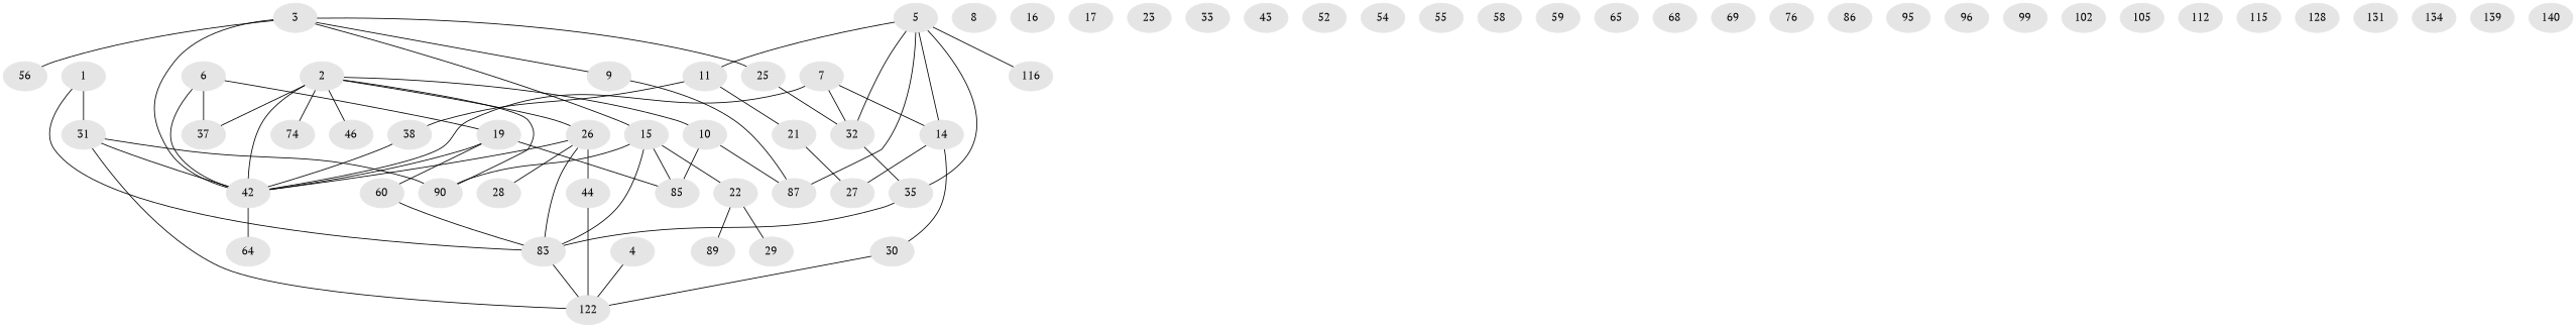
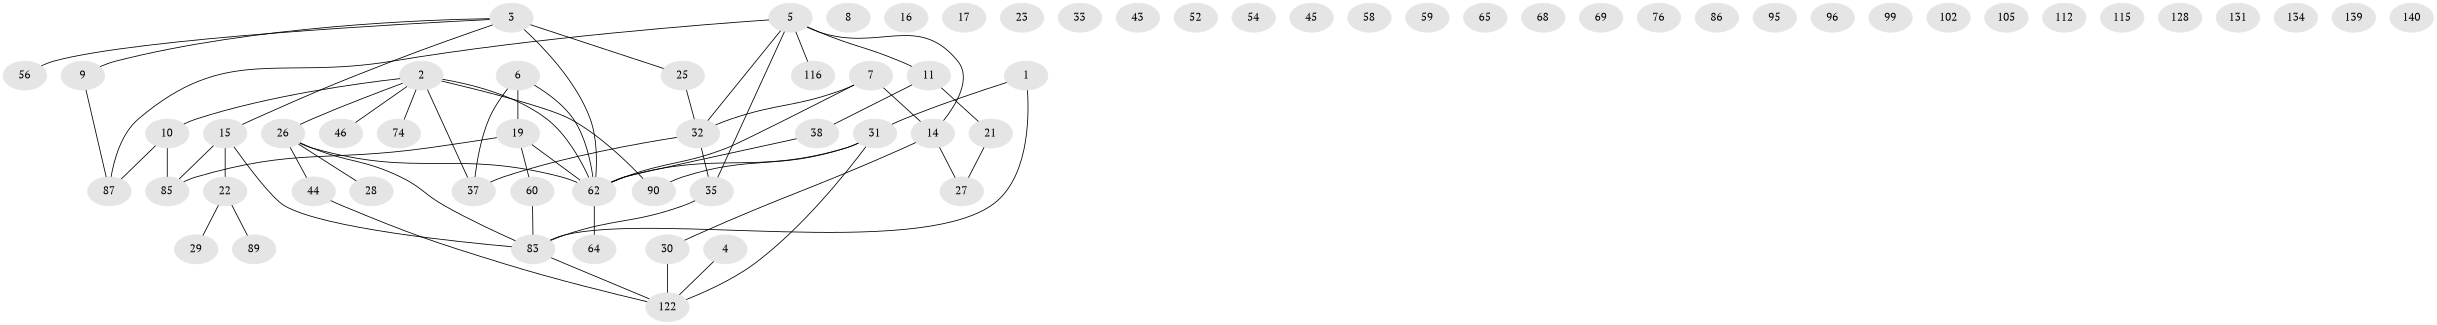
  graph {
    fontname="PT Serif"
    node [color=gray90 fontname="PT Serif" style=filled]
    edge [fontname="PT Serif"]
    1 [super="+13"]
    31 [super="+45+82"]
    83 [super="+137+114"]
-   62 [super="+125+63" label=42]
+   62 [super="+125+63"]
    90 [super="+113+97"]
    122 [super="+126+123"]
    2 [super="+81+12+18"]
    10 [super="+66"]
    26 [super="+49"]
    37 [super="+109"]
    46
    74
    87 [super="+119"]
    85 [super="+111"]
    28
    44 [super="+92+80"]
    64
    3 [super="+107+50+39+34"]
    9 [super="+51"]
    15 [super="+84"]
    25
    56
    22 [super="+36"]
    32 [super="+104"]
    4
    5 [super="+61+73"]
    11 [super="+77"]
    14 [super="+78+47"]
    35 [super="+101"]
    116
    21 [super="+70"]
    38
    27 [super="+53"]
    30 [super="+48"]
    6 [super="+72"]
    19 [super="+142"]
    60
    7 [super="+129+41"]
    8
    29 [super="+120+124"]
    89
    16
    17
    23
    33
    43
    52
    54
-   55
+   55 [label=45]
    58 [super="+88"]
    59
    65 [super="+100+133"]
    68
    69 [super="+93"]
    76 [super="+138"]
    86
    95
    96
    99
    102 [super="+118"]
    105
    112
    115
    128
    131
    134
    139
    140
    1 -- 31
    1 -- 83
    31 -- 62
    31 -- 90
    31 -- 122
    83 -- 122
    62 -- 64
    2 -- 62 [weight=2]
    2 -- 90
    2 -- 10
    2 -- 26
    2 -- 37
    2 -- 46
    2 -- 74
    10 -- 87
    10 -- 85
    26 -- 83
    26 -- 62
    26 -- 28
    26 -- 44 [weight=2]
    44 -- 122
    3 -- 62 [weight=2]
    3 -- 9
    3 -- 15
    3 -- 25
    3 -- 56
    9 -- 87
    15 -- 83
-   15 -- 90
    15 -- 85
    15 -- 22
    25 -- 32
    22 -- 29
    22 -- 89
+   32 -- 37
    32 -- 35
    4 -- 122
    5 -- 87
    5 -- 32
    5 -- 11
    5 -- 14
    5 -- 35
    5 -- 116
    11 -- 21
    11 -- 38
    14 -- 27
    14 -- 30
    35 -- 83
    21 -- 27
    38 -- 62
    30 -- 122
    6 -- 62
    6 -- 37
    6 -- 19
    19 -- 62
    19 -- 85
    19 -- 60
    60 -- 83
    7 -- 62
    7 -- 32
    7 -- 14
  }
